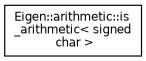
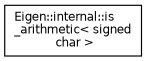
  digraph {
    rankdir=LR
-   n1 [color=black fillcolor=white fontname=Helvetica fontsize=10 height=0.2 label="Eigen::arithmetic::is\l_arithmetic\< signed\l char \>" shape=record style=filled width=0.4]
+   n1 [color=black fillcolor=white fontname=Helvetica fontsize=10 height=0.2 label="Eigen::internal::is\l_arithmetic\< signed\l char \>" shape=record style=filled width=0.4]
  }
